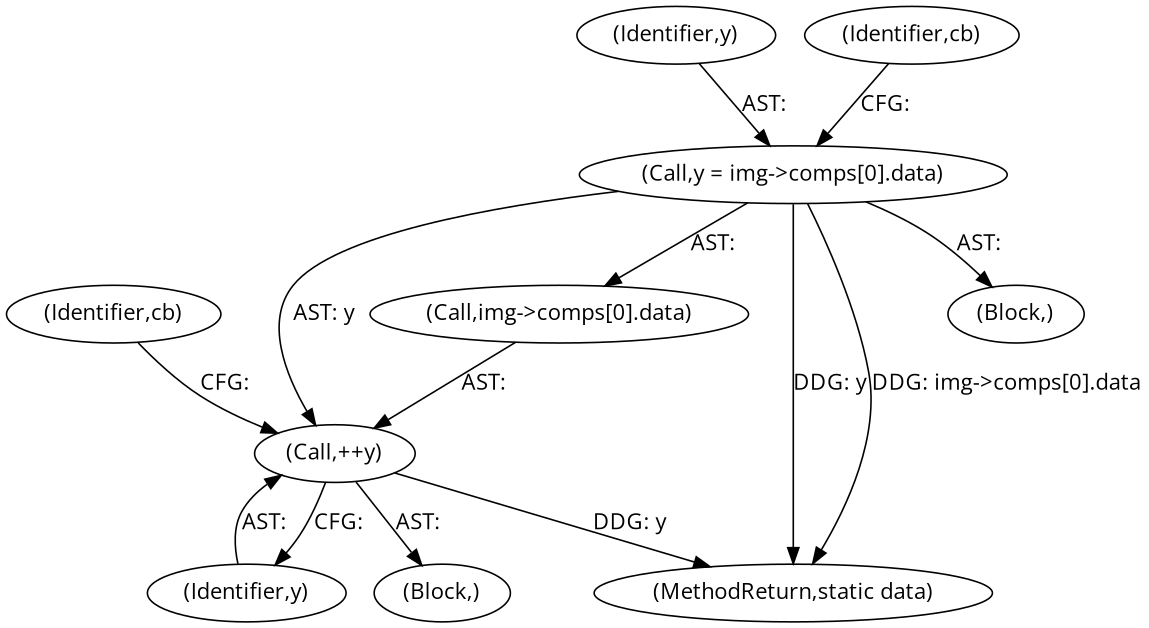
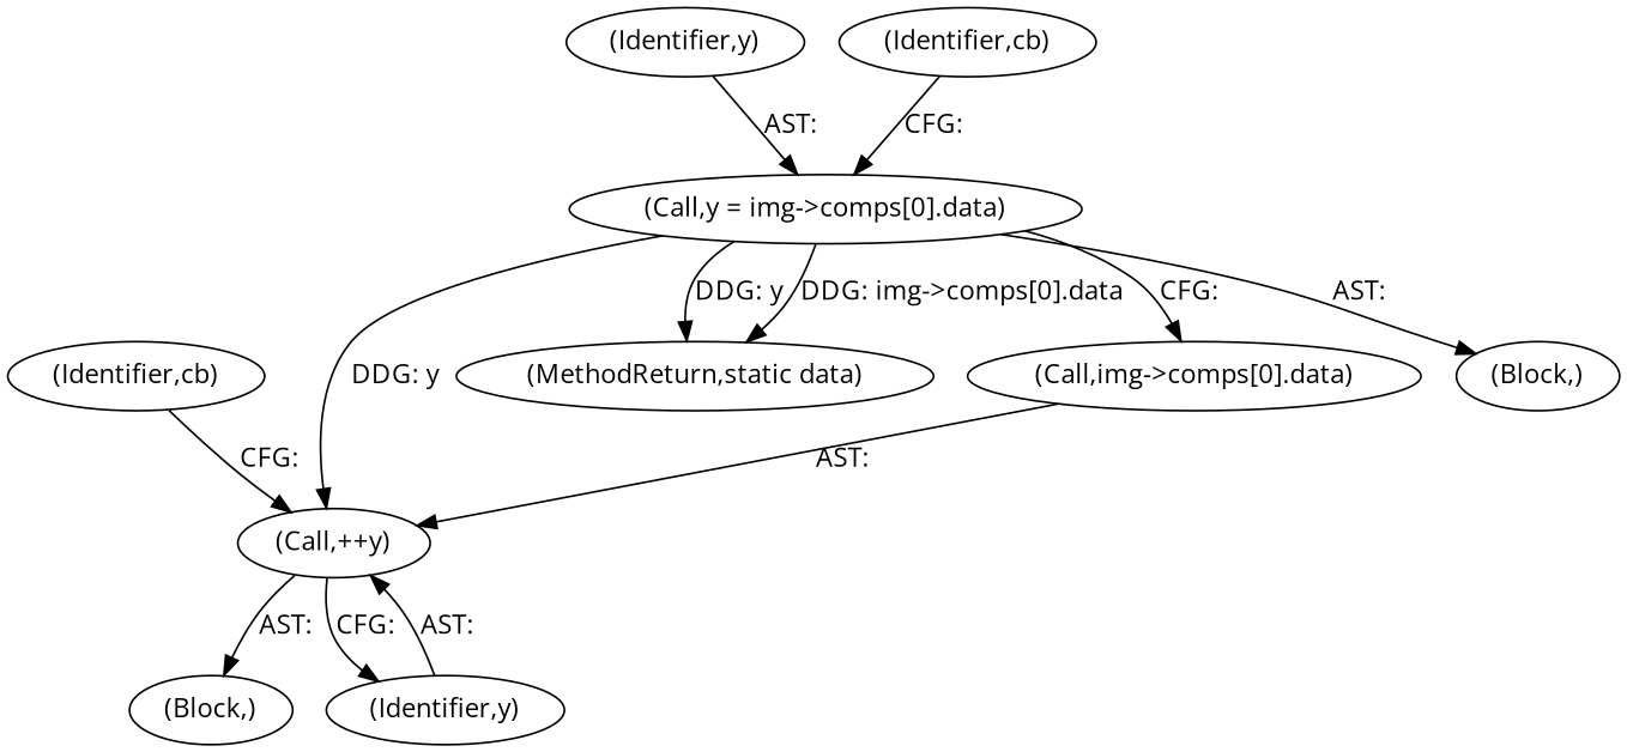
  digraph {
    fontname="Open Sans"
    node [fontname="Open Sans"]
    edge [fontname="Open Sans"]
    n1 [label="(Call,y = img->comps[0].data)"]
    n2 [label="(Call,++y)"]
    n3 [label="(MethodReturn,static data)"]
    n4 [label="(Call,img->comps[0].data)"]
    n5 [label="(Block,)"]
    n6 [label="(Block,)"]
    n7 [label="(Identifier,y)"]
    n8 [label="(Identifier,y)"]
    n9 [label="(Identifier,cb)"]
    n10 [label="(Identifier,cb)"]
-   n1 -> n2 [label="AST: y"]
+   n1 -> n2 [label="DDG: y"]
    n1 -> n3 [label="DDG: y"]
    n1 -> n3 [label="DDG: img->comps[0].data"]
-   n1 -> n4 [label="AST: "]
+   n1 -> n4 [label="CFG: "]
    n1 -> n5 [label="AST: "]
-   n2 -> n3 [label="DDG: y"]
    n2 -> n6 [label="AST: "]
    n2 -> n7 [label="CFG: "]
    n4 -> n2 [label="AST: "]
    n7 -> n2 [label="AST: "]
    n8 -> n1 [label="AST: "]
    n9 -> n2 [label="CFG: "]
    n10 -> n1 [label="CFG: "]
  }
